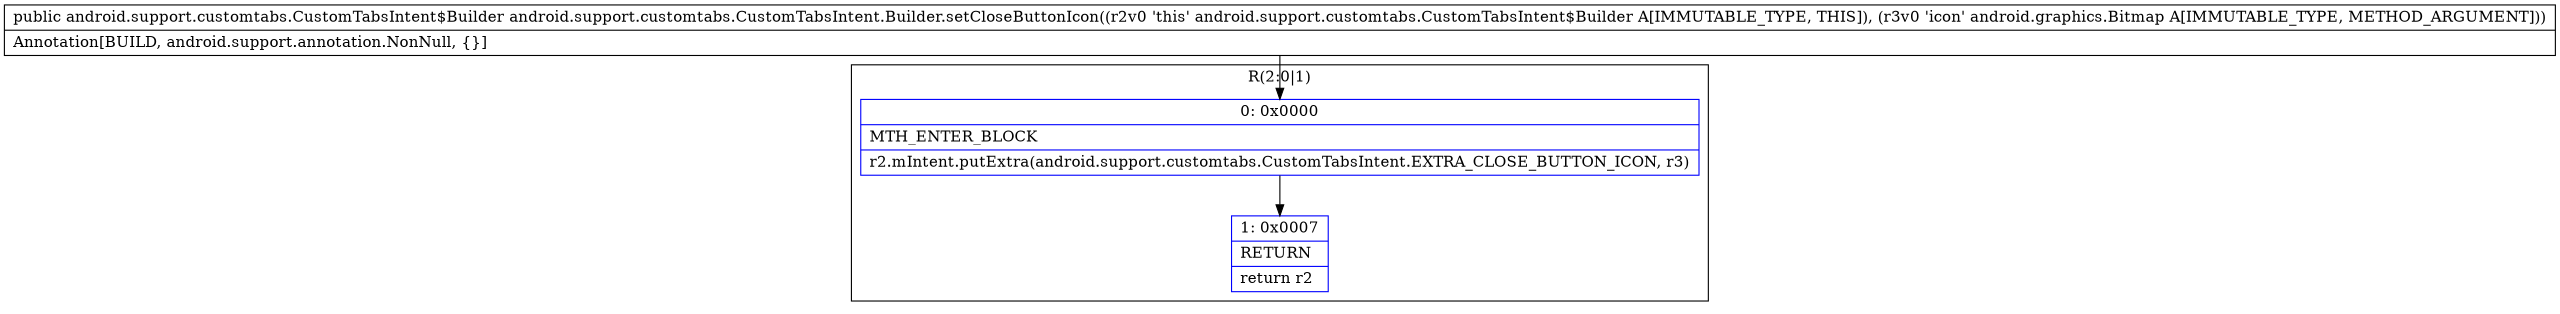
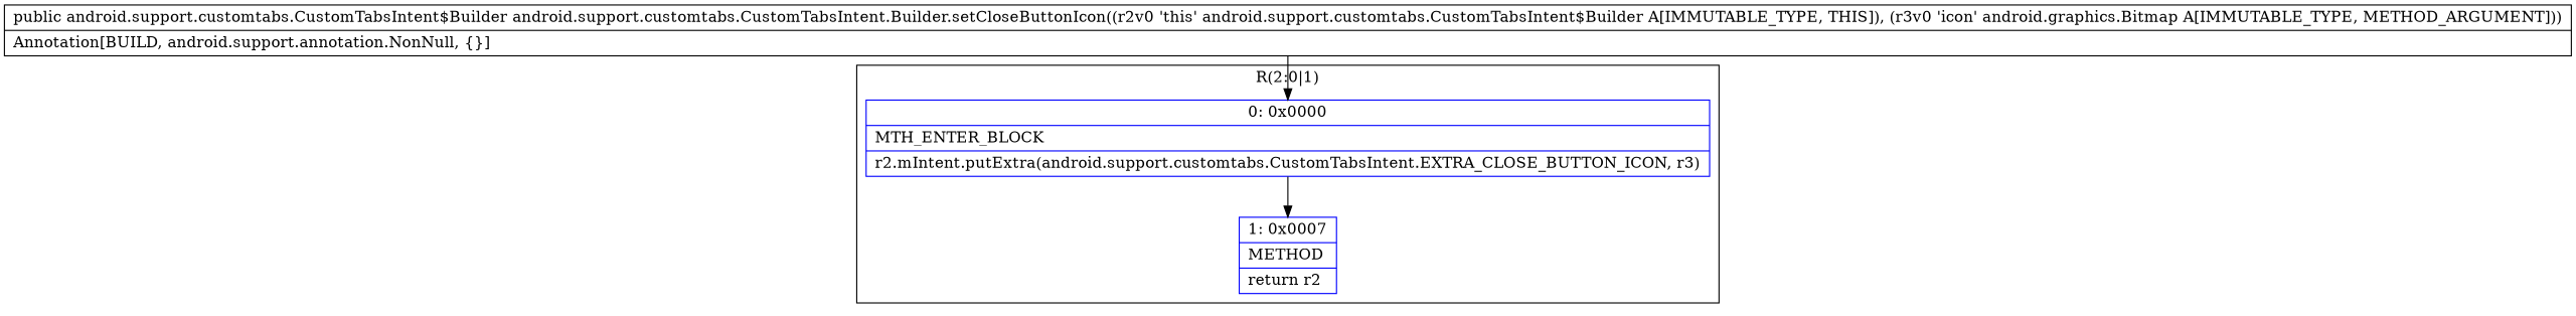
  digraph {
    node [color=blue shape=record]
    n1 [label="{0\:\ 0x0000|MTH_ENTER_BLOCK\l|r2.mIntent.putExtra(android.support.customtabs.CustomTabsIntent.EXTRA_CLOSE_BUTTON_ICON, r3)\l}"]
-   n2 [label="{1\:\ 0x0007|RETURN\l|return r2\l}"]
+   n2 [label="{1\:\ 0x0007|METHOD\l|return r2\l}"]
    n3 [label="{public android.support.customtabs.CustomTabsIntent$Builder android.support.customtabs.CustomTabsIntent.Builder.setCloseButtonIcon((r2v0 'this' android.support.customtabs.CustomTabsIntent$Builder A[IMMUTABLE_TYPE, THIS]), (r3v0 'icon' android.graphics.Bitmap A[IMMUTABLE_TYPE, METHOD_ARGUMENT]))  | Annotation[BUILD, android.support.annotation.NonNull, \{\}]\l}" color=""]
    subgraph cluster_1 {
      label="R(2:0|1)"
      n1
      n2
    }
    n1 -> n2
    n3 -> n1
  }
